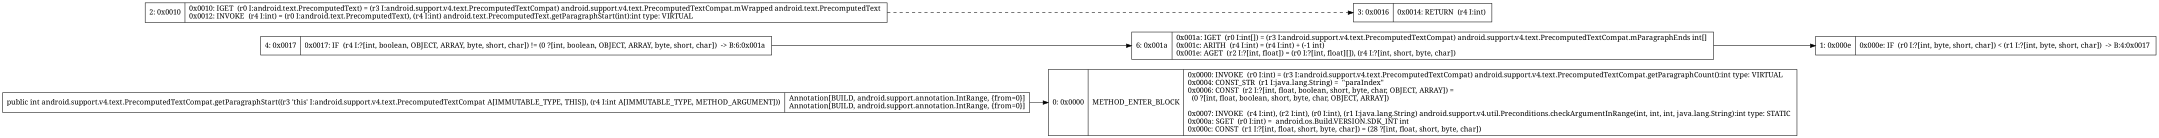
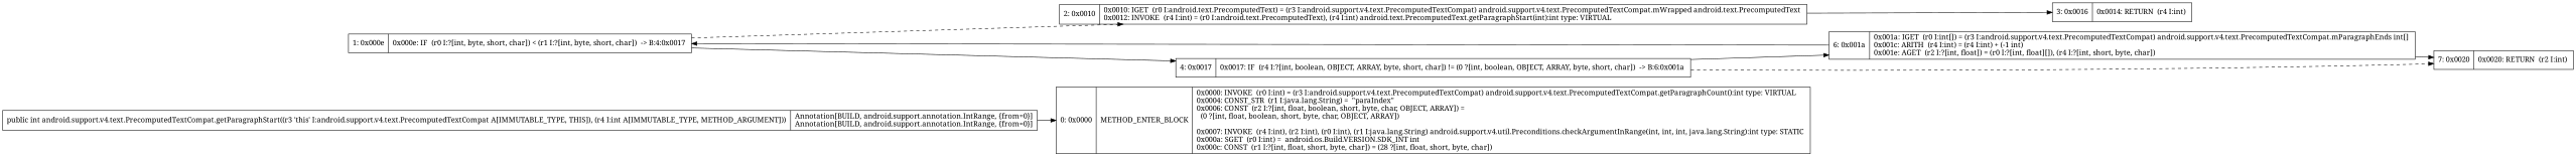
  digraph {
    fontname="Noto Serif"
    rankdir=LR
    node [fontname="Noto Serif" shape=record]
    edge [fontname="Noto Serif"]
    n1 [label="{0\:\ 0x0000|METHOD_ENTER_BLOCK\l|0x0000: INVOKE  (r0 I:int) = (r3 I:android.support.v4.text.PrecomputedTextCompat) android.support.v4.text.PrecomputedTextCompat.getParagraphCount():int type: VIRTUAL \l0x0004: CONST_STR  (r1 I:java.lang.String) =  \"paraIndex\" \l0x0006: CONST  (r2 I:?[int, float, boolean, short, byte, char, OBJECT, ARRAY]) = \l  (0 ?[int, float, boolean, short, byte, char, OBJECT, ARRAY])\l \l0x0007: INVOKE  (r4 I:int), (r2 I:int), (r0 I:int), (r1 I:java.lang.String) android.support.v4.util.Preconditions.checkArgumentInRange(int, int, int, java.lang.String):int type: STATIC \l0x000a: SGET  (r0 I:int) =  android.os.Build.VERSION.SDK_INT int \l0x000c: CONST  (r1 I:?[int, float, short, byte, char]) = (28 ?[int, float, short, byte, char]) \l}"]
    n2 [label="{1\:\ 0x000e|0x000e: IF  (r0 I:?[int, byte, short, char]) \< (r1 I:?[int, byte, short, char])  \-\> B:4:0x0017 \l}"]
    n3 [label="{2\:\ 0x0010|0x0010: IGET  (r0 I:android.text.PrecomputedText) = (r3 I:android.support.v4.text.PrecomputedTextCompat) android.support.v4.text.PrecomputedTextCompat.mWrapped android.text.PrecomputedText \l0x0012: INVOKE  (r4 I:int) = (r0 I:android.text.PrecomputedText), (r4 I:int) android.text.PrecomputedText.getParagraphStart(int):int type: VIRTUAL \l}"]
    n4 [label="{4\:\ 0x0017|0x0017: IF  (r4 I:?[int, boolean, OBJECT, ARRAY, byte, short, char]) != (0 ?[int, boolean, OBJECT, ARRAY, byte, short, char])  \-\> B:6:0x001a \l}"]
    n5 [label="{3\:\ 0x0016|0x0014: RETURN  (r4 I:int) \l}"]
    n6 [label="{6\:\ 0x001a|0x001a: IGET  (r0 I:int[]) = (r3 I:android.support.v4.text.PrecomputedTextCompat) android.support.v4.text.PrecomputedTextCompat.mParagraphEnds int[] \l0x001c: ARITH  (r4 I:int) = (r4 I:int) + (\-1 int) \l0x001e: AGET  (r2 I:?[int, float]) = (r0 I:?[int, float][]), (r4 I:?[int, short, byte, char]) \l}"]
+   n7 [label="{7\:\ 0x0020|0x0020: RETURN  (r2 I:int) \l}"]
    n8 [label="{public int android.support.v4.text.PrecomputedTextCompat.getParagraphStart((r3 'this' I:android.support.v4.text.PrecomputedTextCompat A[IMMUTABLE_TYPE, THIS]), (r4 I:int A[IMMUTABLE_TYPE, METHOD_ARGUMENT]))  | Annotation[BUILD, android.support.annotation.IntRange, \{from=0\}]\lAnnotation[BUILD, android.support.annotation.IntRange, \{from=0\}]\l}"]
-   n3 -> n5 [style=dashed]
+   n2 -> n3 [style=dashed]
+   n2 -> n4
+   n3 -> n5
    n4 -> n6
+   n4 -> n7 [style=dashed]
    n6 -> n2
+   n6 -> n7
    n8 -> n1
  }
